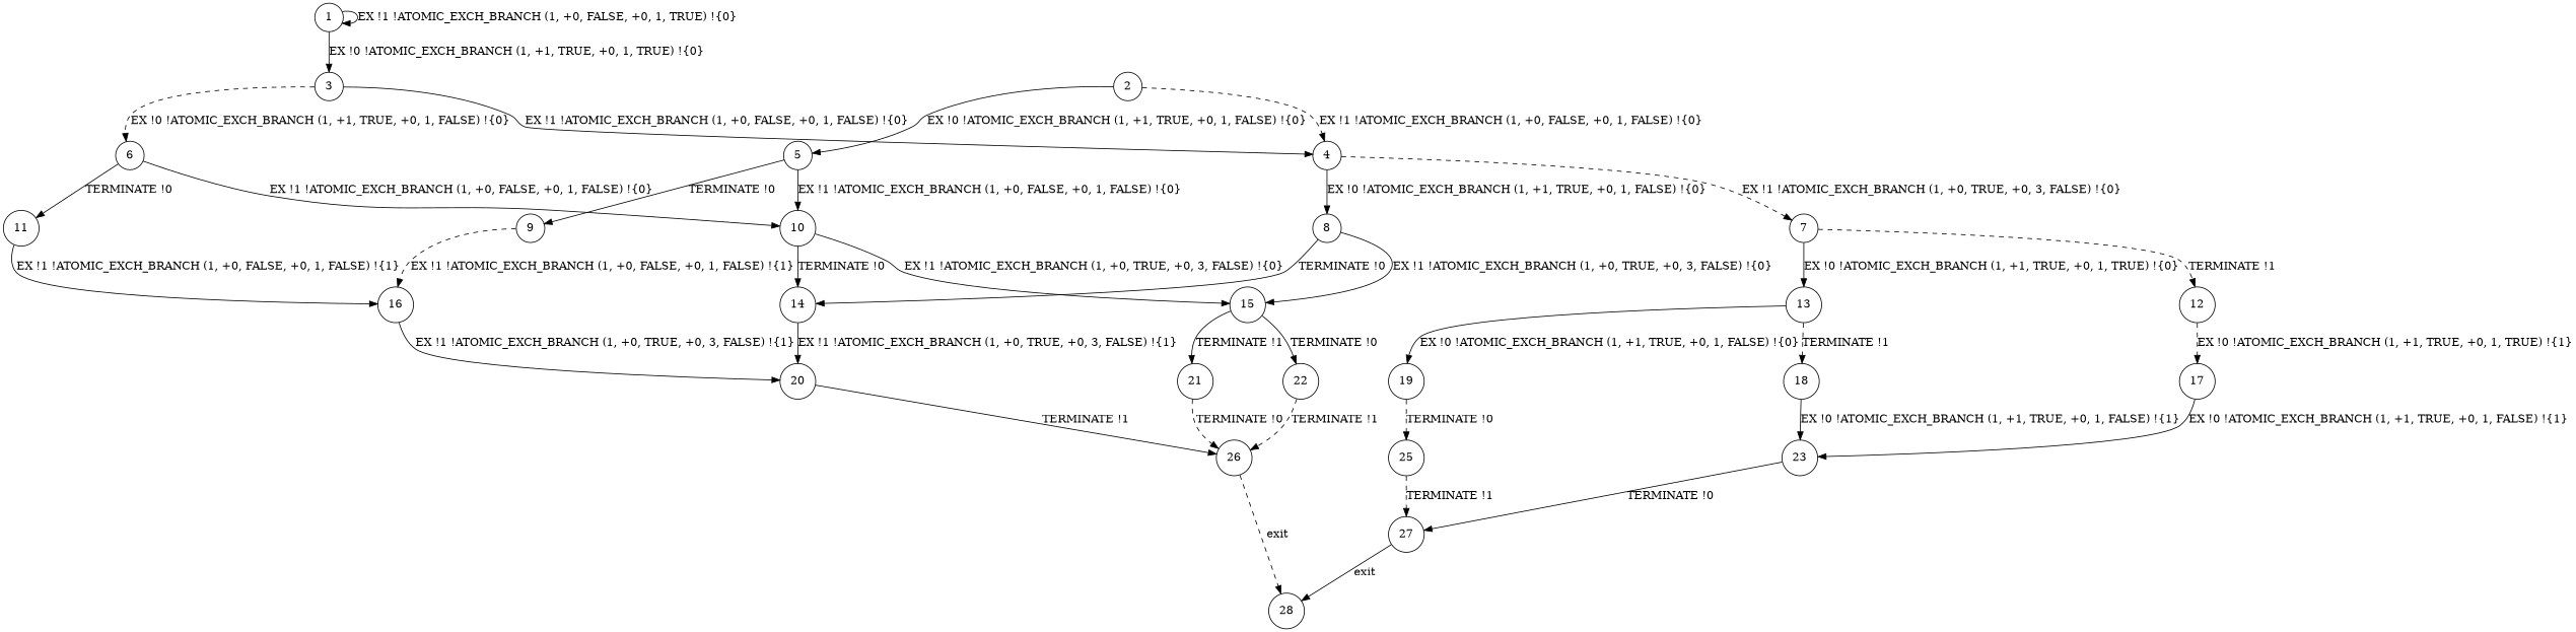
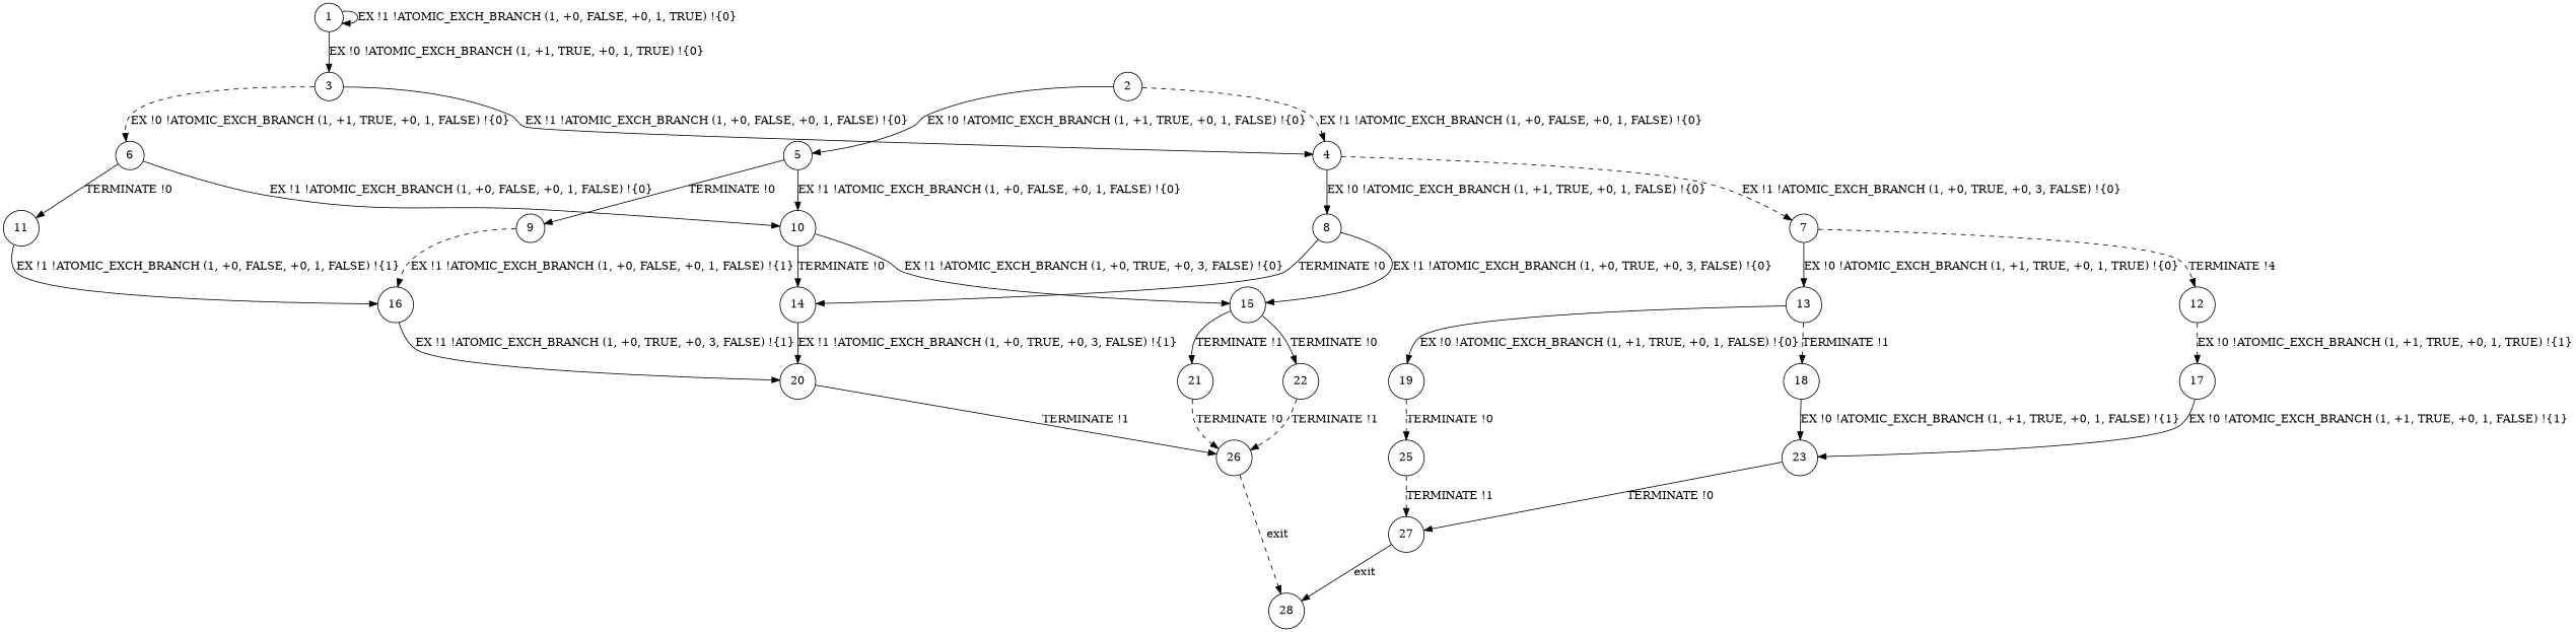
  digraph {
    node [shape=circle]
    edge [style=solid]
    1
    3
    2
    4
    5
    6
    7
    8
    9
    10
    11
    12
    13
    14
    15
    16
    17
    18
    19
    20
    21
    22
    23
    25
    26
    27
    28
    1 -> 1 [label="EX !1 !ATOMIC_EXCH_BRANCH (1, +0, FALSE, +0, 1, TRUE) !{0}"]
    1 -> 3 [label="EX !0 !ATOMIC_EXCH_BRANCH (1, +1, TRUE, +0, 1, TRUE) !{0}"]
    3 -> 4 [label="EX !1 !ATOMIC_EXCH_BRANCH (1, +0, FALSE, +0, 1, FALSE) !{0}"]
    3 -> 6 [label="EX !0 !ATOMIC_EXCH_BRANCH (1, +1, TRUE, +0, 1, FALSE) !{0}" style=dashed]
    2 -> 4 [label="EX !1 !ATOMIC_EXCH_BRANCH (1, +0, FALSE, +0, 1, FALSE) !{0}" style=dashed]
    2 -> 5 [label="EX !0 !ATOMIC_EXCH_BRANCH (1, +1, TRUE, +0, 1, FALSE) !{0}"]
    4 -> 7 [label="EX !1 !ATOMIC_EXCH_BRANCH (1, +0, TRUE, +0, 3, FALSE) !{0}" style=dashed]
    4 -> 8 [label="EX !0 !ATOMIC_EXCH_BRANCH (1, +1, TRUE, +0, 1, FALSE) !{0}"]
    5 -> 9 [label="TERMINATE !0"]
    5 -> 10 [label="EX !1 !ATOMIC_EXCH_BRANCH (1, +0, FALSE, +0, 1, FALSE) !{0}"]
    6 -> 10 [label="EX !1 !ATOMIC_EXCH_BRANCH (1, +0, FALSE, +0, 1, FALSE) !{0}"]
    6 -> 11 [label="TERMINATE !0"]
-   7 -> 12 [label="TERMINATE !1" style=dashed]
+   7 -> 12 [label="TERMINATE !4" style=dashed]
    7 -> 13 [label="EX !0 !ATOMIC_EXCH_BRANCH (1, +1, TRUE, +0, 1, TRUE) !{0}"]
    8 -> 14 [label="TERMINATE !0"]
    8 -> 15 [label="EX !1 !ATOMIC_EXCH_BRANCH (1, +0, TRUE, +0, 3, FALSE) !{0}"]
    9 -> 16 [label="EX !1 !ATOMIC_EXCH_BRANCH (1, +0, FALSE, +0, 1, FALSE) !{1}" style=dashed]
    10 -> 14 [label="TERMINATE !0"]
    10 -> 15 [label="EX !1 !ATOMIC_EXCH_BRANCH (1, +0, TRUE, +0, 3, FALSE) !{0}"]
    11 -> 16 [label="EX !1 !ATOMIC_EXCH_BRANCH (1, +0, FALSE, +0, 1, FALSE) !{1}"]
    12 -> 17 [label="EX !0 !ATOMIC_EXCH_BRANCH (1, +1, TRUE, +0, 1, TRUE) !{1}" style=dashed]
    13 -> 18 [label="TERMINATE !1" style=dashed]
    13 -> 19 [label="EX !0 !ATOMIC_EXCH_BRANCH (1, +1, TRUE, +0, 1, FALSE) !{0}"]
    14 -> 20 [label="EX !1 !ATOMIC_EXCH_BRANCH (1, +0, TRUE, +0, 3, FALSE) !{1}"]
    15 -> 21 [label="TERMINATE !1"]
    15 -> 22 [label="TERMINATE !0"]
    16 -> 20 [label="EX !1 !ATOMIC_EXCH_BRANCH (1, +0, TRUE, +0, 3, FALSE) !{1}"]
    17 -> 23 [label="EX !0 !ATOMIC_EXCH_BRANCH (1, +1, TRUE, +0, 1, FALSE) !{1}"]
    18 -> 23 [label="EX !0 !ATOMIC_EXCH_BRANCH (1, +1, TRUE, +0, 1, FALSE) !{1}"]
    19 -> 25 [label="TERMINATE !0" style=dashed]
    20 -> 26 [label="TERMINATE !1"]
    21 -> 26 [label="TERMINATE !0" style=dashed]
    22 -> 26 [label="TERMINATE !1" style=dashed]
    23 -> 27 [label="TERMINATE !0"]
    25 -> 27 [label="TERMINATE !1" style=dashed]
    26 -> 28 [label=exit style=dashed]
    27 -> 28 [label=exit]
  }
